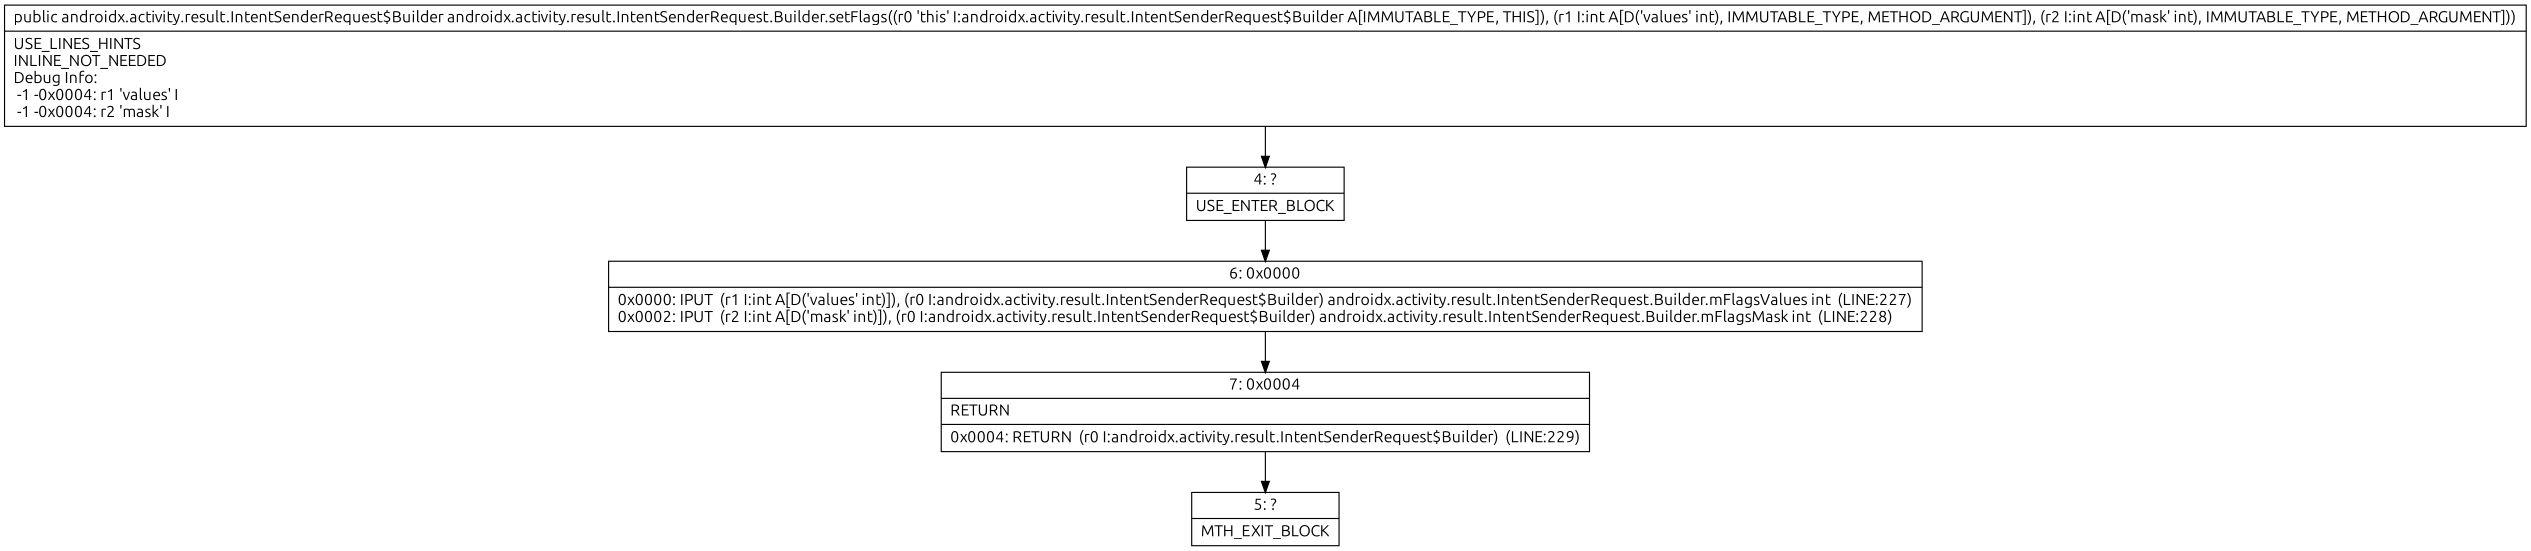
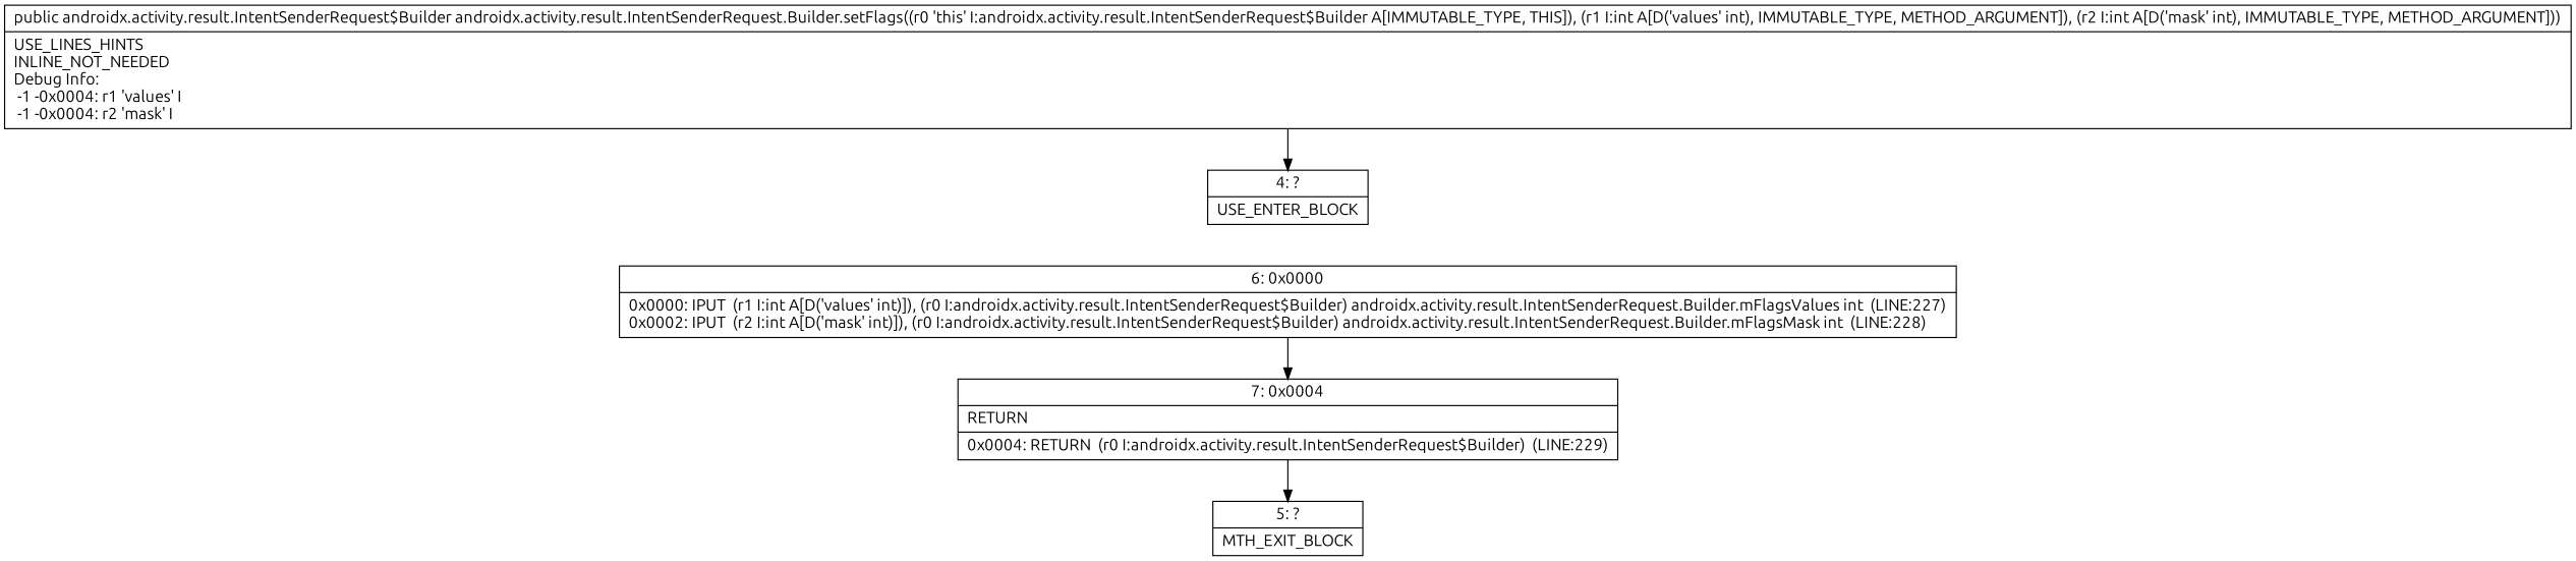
  digraph {
    fontname=Ubuntu
    node [fontname=Ubuntu shape=record]
    edge [fontname=Ubuntu]
    n1 [label="{4\:\ ?|USE_ENTER_BLOCK\l}"]
    n2 [label="{6\:\ 0x0000|0x0000: IPUT  (r1 I:int A[D('values' int)]), (r0 I:androidx.activity.result.IntentSenderRequest$Builder) androidx.activity.result.IntentSenderRequest.Builder.mFlagsValues int  (LINE:227)\l0x0002: IPUT  (r2 I:int A[D('mask' int)]), (r0 I:androidx.activity.result.IntentSenderRequest$Builder) androidx.activity.result.IntentSenderRequest.Builder.mFlagsMask int  (LINE:228)\l}"]
    n3 [label="{7\:\ 0x0004|RETURN\l|0x0004: RETURN  (r0 I:androidx.activity.result.IntentSenderRequest$Builder)  (LINE:229)\l}"]
    n4 [label="{5\:\ ?|MTH_EXIT_BLOCK\l}"]
    n5 [label="{public androidx.activity.result.IntentSenderRequest$Builder androidx.activity.result.IntentSenderRequest.Builder.setFlags((r0 'this' I:androidx.activity.result.IntentSenderRequest$Builder A[IMMUTABLE_TYPE, THIS]), (r1 I:int A[D('values' int), IMMUTABLE_TYPE, METHOD_ARGUMENT]), (r2 I:int A[D('mask' int), IMMUTABLE_TYPE, METHOD_ARGUMENT]))  | USE_LINES_HINTS\lINLINE_NOT_NEEDED\lDebug Info:\l  \-1 \-0x0004: r1 'values' I\l  \-1 \-0x0004: r2 'mask' I\l}"]
-   n1 -> n2
    n2 -> n3
    n3 -> n4
    n5 -> n1
  }
